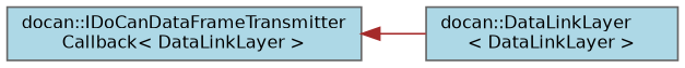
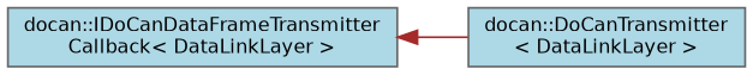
  digraph {
    rankdir=LR
    node [color=gray40 fillcolor=lightblue fontname=Helvetica fontsize=10 shape=box style=filled]
-   n1 [fontcolor=black height=0.2 label="docan::DataLinkLayer\l\< DataLinkLayer \>" width=0.4]
+   n1 [fontcolor=black height=0.2 label="docan::DoCanTransmitter\l\< DataLinkLayer \>" width=0.4]
    n2 [height=0.2 label="docan::IDoCanDataFrameTransmitter\lCallback\< DataLinkLayer \>" width=0.4]
    n2 -> n1 [color=brown dir=back fontname=Helvetica fontsize=10 labelfontname=Helvetica labelfontsize=10 style=solid]
  }
